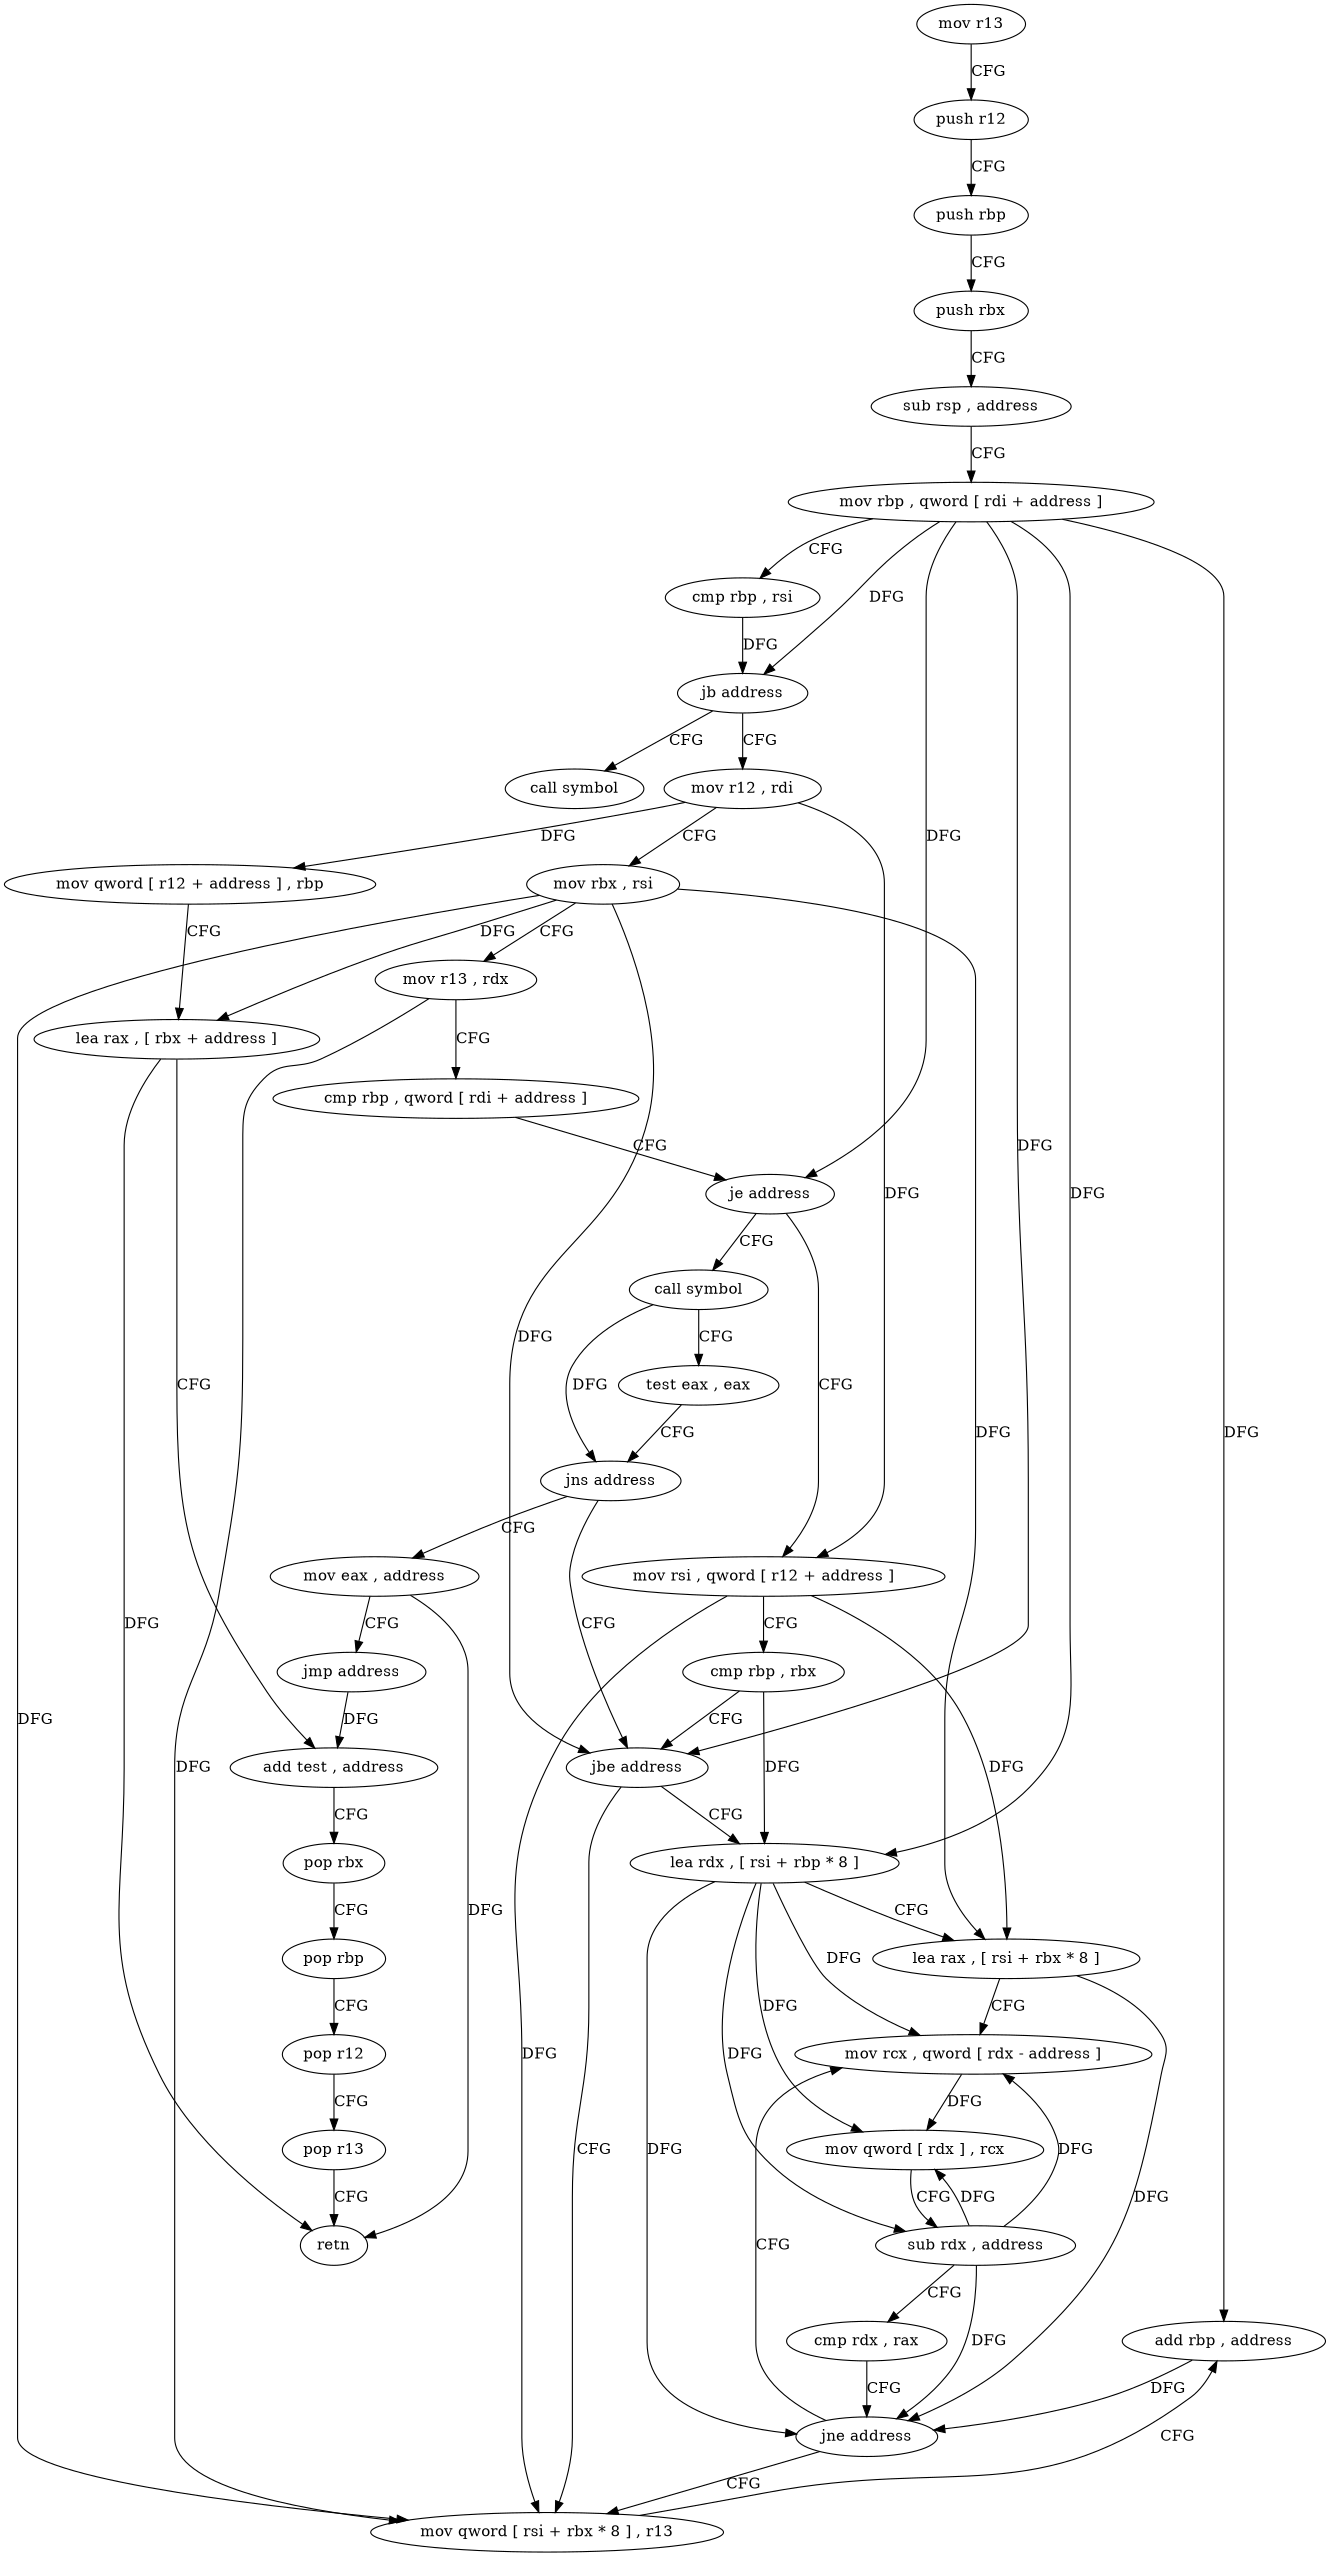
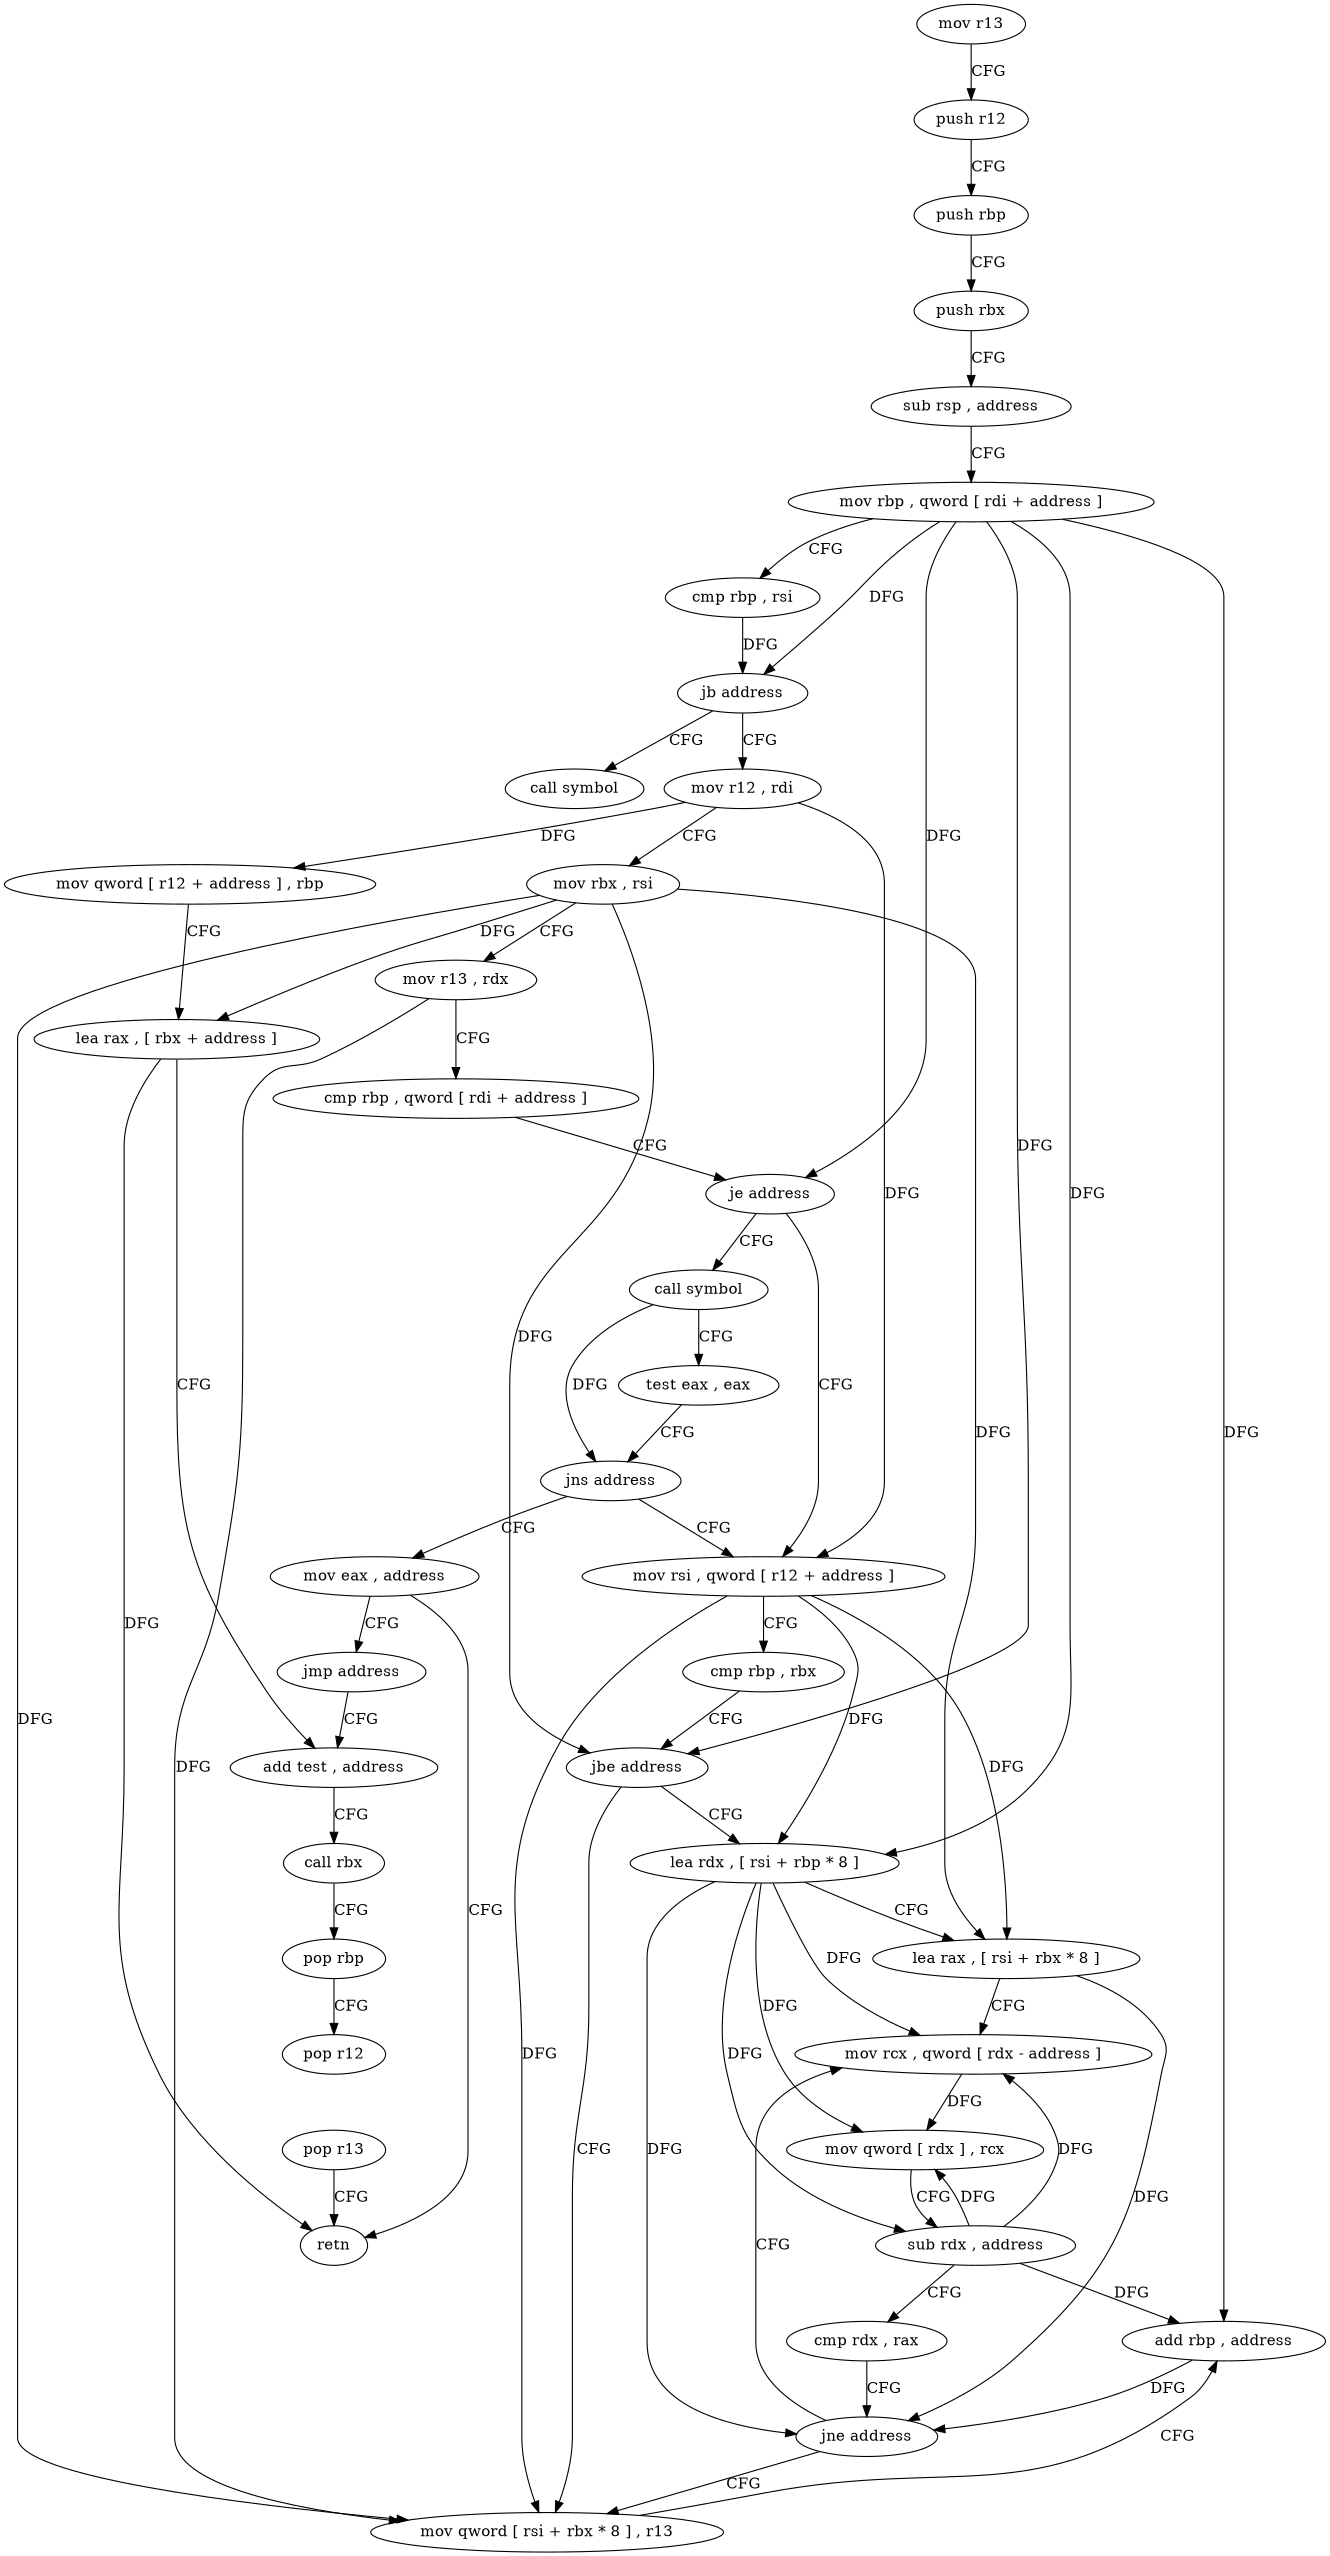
  digraph {
    n1 [label="mov r13"]
    n2 [label="push r12"]
    n3 [label="push rbp"]
    n4 [label="push rbx"]
    n5 [label="sub rsp , address"]
    n6 [label="mov rbp , qword [ rdi + address ]"]
    n7 [label="cmp rbp , rsi"]
    n8 [label="jb address"]
    n9 [label="je address"]
    n10 [label="jbe address"]
    n11 [label="lea rdx , [ rsi + rbp * 8 ]"]
    n12 [label="add rbp , address"]
    n13 [label="call symbol"]
    n14 [label="mov r12 , rdi"]
    n15 [label="mov rsi , qword [ r12 + address ]"]
    n16 [label="call symbol"]
    n17 [label="mov qword [ rsi + rbx * 8 ] , r13"]
    n18 [label="lea rax , [ rsi + rbx * 8 ]"]
    n19 [label="mov rcx , qword [ rdx - address ]"]
    n20 [label="mov qword [ rdx ] , rcx"]
    n21 [label="sub rdx , address"]
    n22 [label="jne address"]
    n23 [label="mov rbx , rsi"]
    n24 [label="mov qword [ r12 + address ] , rbp"]
    n25 [label="mov r13 , rdx"]
    n26 [label="lea rax , [ rbx + address ]"]
    n27 [label="cmp rbp , rbx"]
    n28 [label="cmp rbp , qword [ rdi + address ]"]
    n29 [label=retn]
    n30 [label="add test , address"]
    n31 [label="test eax , eax"]
    n32 [label="jns address"]
    n33 [label="mov eax , address"]
    n34 [label="jmp address"]
    n35 [label="cmp rdx , rax"]
-   n36 [label="pop rbx"]
+   n36 [label="call rbx"]
    n37 [label="pop rbp"]
    n38 [label="pop r12"]
    n39 [label="pop r13"]
    n1 -> n2 [label=CFG]
    n2 -> n3 [label=CFG]
    n3 -> n4 [label=CFG]
    n4 -> n5 [label=CFG]
    n5 -> n6 [label=CFG]
    n6 -> n7 [label=CFG]
    n6 -> n8 [label=DFG]
    n6 -> n9 [label=DFG]
    n6 -> n10 [label=DFG]
    n6 -> n11 [label=DFG]
    n6 -> n12 [label=DFG]
    n7 -> n8 [label=DFG]
    n8 -> n13 [label=CFG]
    n8 -> n14 [label=CFG]
    n9 -> n15 [label=CFG]
    n9 -> n16 [label=CFG]
    n10 -> n11 [label=CFG]
    n10 -> n17 [label=CFG]
    n11 -> n18 [label=CFG]
    n11 -> n19 [label=DFG]
    n11 -> n20 [label=DFG]
    n11 -> n21 [label=DFG]
    n11 -> n22 [label=DFG]
    n12 -> n22 [label=DFG]
    n14 -> n15 [label=DFG]
    n14 -> n23 [label=CFG]
    n14 -> n24 [label=DFG]
-   n27 -> n11 [label=DFG]
+   n15 -> n11 [label=DFG]
    n15 -> n17 [label=DFG]
    n15 -> n18 [label=DFG]
    n15 -> n27 [label=CFG]
    n16 -> n31 [label=CFG]
    n16 -> n32 [label=DFG]
    n17 -> n12 [label=CFG]
    n18 -> n19 [label=CFG]
    n18 -> n22 [label=DFG]
    n19 -> n20 [label=DFG]
    n20 -> n21 [label=CFG]
    n21 -> n19 [label=DFG]
    n21 -> n20 [label=DFG]
-   n21 -> n22 [label=DFG]
+   n21 -> n12 [label=DFG]
    n21 -> n35 [label=CFG]
    n22 -> n17 [label=CFG]
    n22 -> n19 [label=CFG]
    n23 -> n10 [label=DFG]
    n23 -> n17 [label=DFG]
    n23 -> n18 [label=DFG]
    n23 -> n25 [label=CFG]
    n23 -> n26 [label=DFG]
    n24 -> n26 [label=CFG]
    n25 -> n17 [label=DFG]
    n25 -> n28 [label=CFG]
    n26 -> n29 [label=DFG]
    n26 -> n30 [label=CFG]
    n27 -> n10 [label=CFG]
    n28 -> n9 [label=CFG]
    n30 -> n36 [label=CFG]
    n31 -> n32 [label=CFG]
-   n32 -> n10 [label=CFG]
+   n32 -> n15 [label=CFG]
    n32 -> n33 [label=CFG]
-   n33 -> n29 [label=DFG]
+   n33 -> n29 [label=CFG]
    n33 -> n34 [label=CFG]
-   n34 -> n30 [label=DFG]
+   n34 -> n30 [label=CFG]
    n35 -> n22 [label=CFG]
    n36 -> n37 [label=CFG]
    n37 -> n38 [label=CFG]
-   n38 -> n39 [label=CFG]
    n39 -> n29 [label=CFG]
  }
